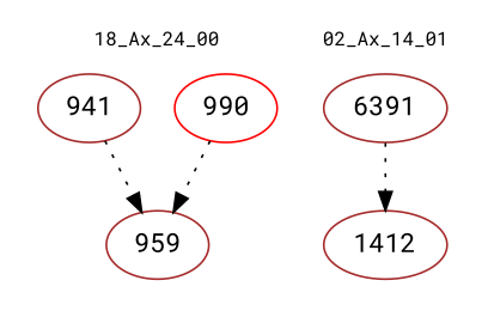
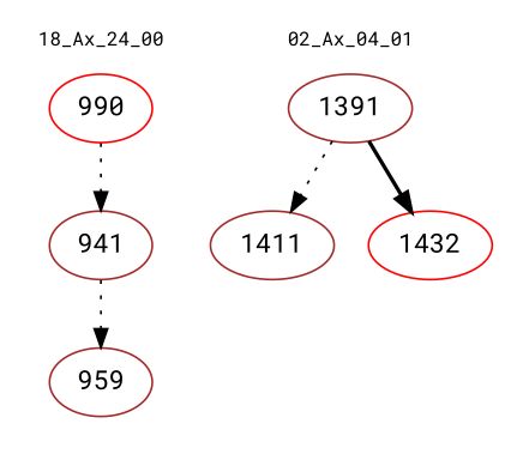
  digraph {
    fontname="Roboto Mono"
    node [color=brown fontname="Roboto Mono"]
    edge [color=black fontname="Roboto Mono" style=dotted]
    n1 [color=red label=990]
    n2 [label=941]
    n3 [label=959]
-   n4 [label=1412]
-   n5 [label=6391]
+   n4 [label=1411]
+   n5 [label=1391]
+   n6 [color=red label=1432]
    subgraph cluster_1 {
      color=white
      fontsize=10
      label="18_Ax_24_00"
      n1
      n2
      n3
    }
    subgraph cluster_2 {
      color=white
      fontsize=10
-     label="02_Ax_14_01"
+     label="02_Ax_04_01"
      n4
      n5
+     n6
    }
-   n1 -> n3
+   n1 -> n2
    n2 -> n3
    n5 -> n4
+   n5 -> n6 [style=bold]
  }
